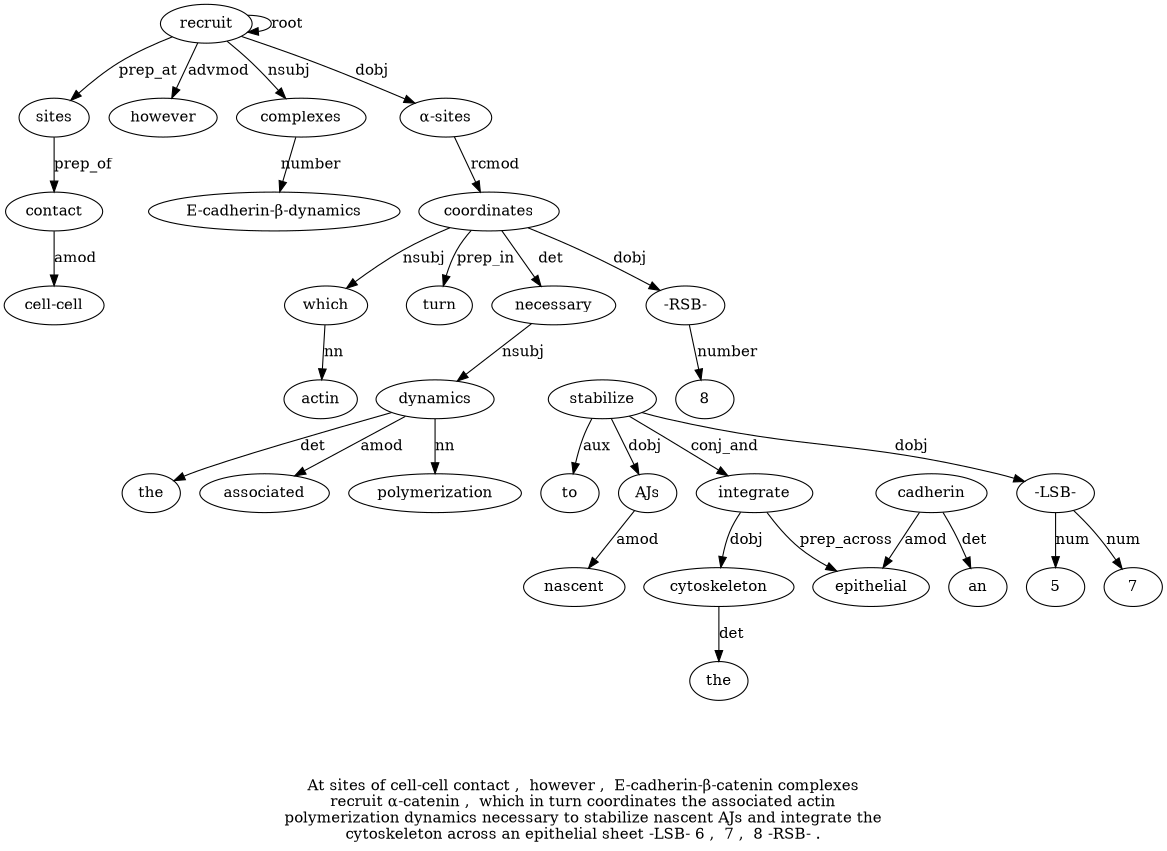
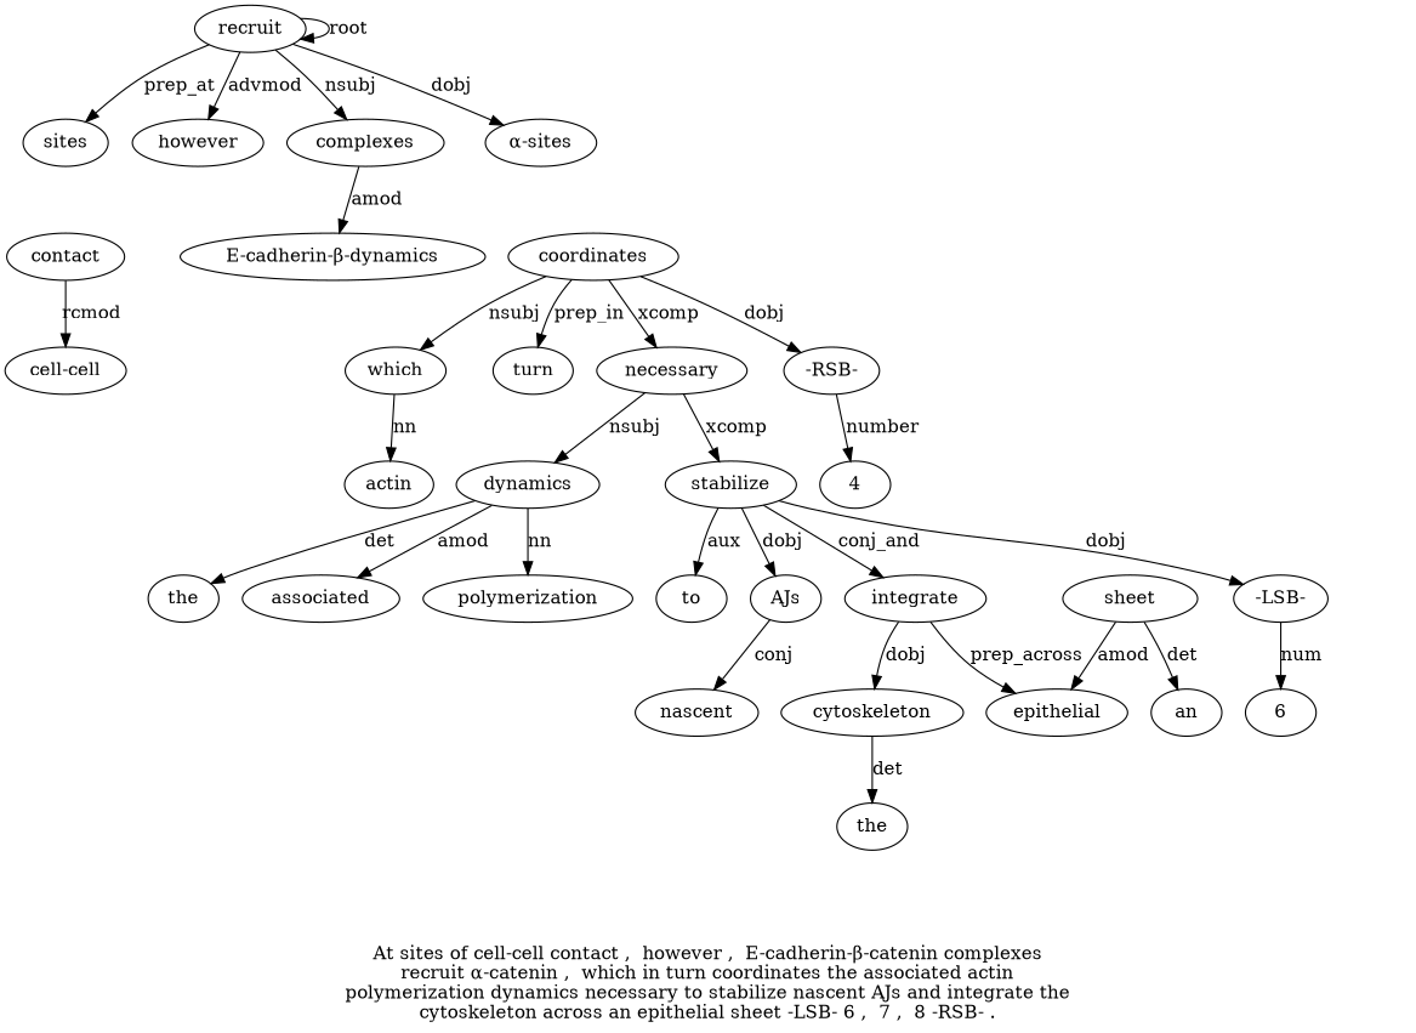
  digraph {
    label="At sites of cell-cell contact ,  however ,  E-cadherin-β-catenin complexes\nrecruit α-catenin ,  which in turn coordinates the associated actin\npolymerization dynamics necessary to stabilize nascent AJs and integrate the\ncytoskeleton across an epithelial sheet -LSB- 6 ,  7 ,  8 -RSB- ."
    node [fillcolor=white style=filled]
    n1 [label=recruit]
    n2 [label=sites]
    n3 [label=however]
    n4 [label=complexes]
    n5 [label="α-sites"]
    n6 [label=contact]
    n7 [label="E-cadherin-β-dynamics"]
    n8 [label=coordinates]
    n9 [label="cell-cell"]
    n10 [label=which]
    n11 [label=turn]
    n12 [label=necessary]
    n13 [label="-RSB-"]
    n14 [label=actin]
    n15 [label=dynamics]
    n16 [label=stabilize]
-   n17 [label=8]
+   n17 [label=4]
    n18 [label=the]
    n19 [label=associated]
    n20 [label=polymerization]
    n21 [label=to]
    n22 [label=AJs]
    n23 [label=integrate]
    n24 [label="-LSB-"]
    n25 [label=nascent]
    n26 [label=cytoskeleton]
    n27 [label=epithelial]
-   n28 [label=5]
-   n29 [label=7]
+   n28 [label=6]
    n30 [label=the]
-   n31 [label=cadherin]
+   n31 [label=sheet]
    n32 [label=an]
    n1 -> n1 [label=root]
    n1 -> n2 [label=prep_at]
    n1 -> n3 [label=advmod]
    n1 -> n4 [label=nsubj]
    n1 -> n5 [label=dobj]
-   n2 -> n6 [label=prep_of]
-   n4 -> n7 [label=number]
-   n5 -> n8 [label=rcmod]
-   n6 -> n9 [label=amod]
+   n4 -> n7 [label=amod]
+   n6 -> n9 [label=rcmod]
    n8 -> n10 [label=nsubj]
    n8 -> n11 [label=prep_in]
-   n8 -> n12 [label=det]
+   n8 -> n12 [label=xcomp]
    n8 -> n13 [label=dobj]
    n10 -> n14 [label=nn]
    n12 -> n15 [label=nsubj]
+   n12 -> n16 [label=xcomp]
    n13 -> n17 [label=number]
    n15 -> n18 [label=det]
    n15 -> n19 [label=amod]
    n15 -> n20 [label=nn]
    n16 -> n21 [label=aux]
    n16 -> n22 [label=dobj]
    n16 -> n23 [label=conj_and]
    n16 -> n24 [label=dobj]
-   n22 -> n25 [label=amod]
+   n22 -> n25 [label=conj]
    n23 -> n26 [label=dobj]
    n23 -> n27 [label=prep_across]
    n24 -> n28 [label=num]
-   n24 -> n29 [label=num]
    n26 -> n30 [label=det]
    n31 -> n27 [label=amod]
    n31 -> n32 [label=det]
  }
